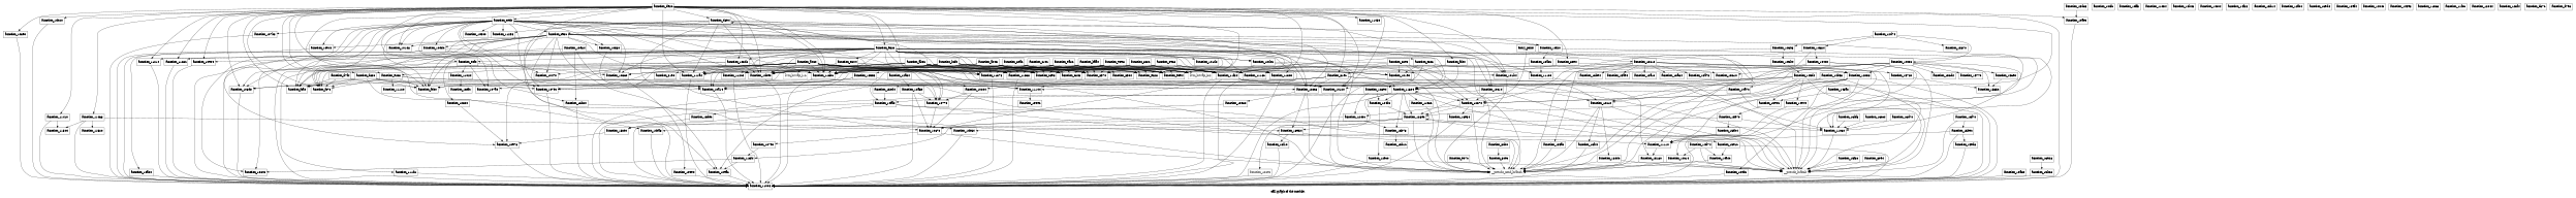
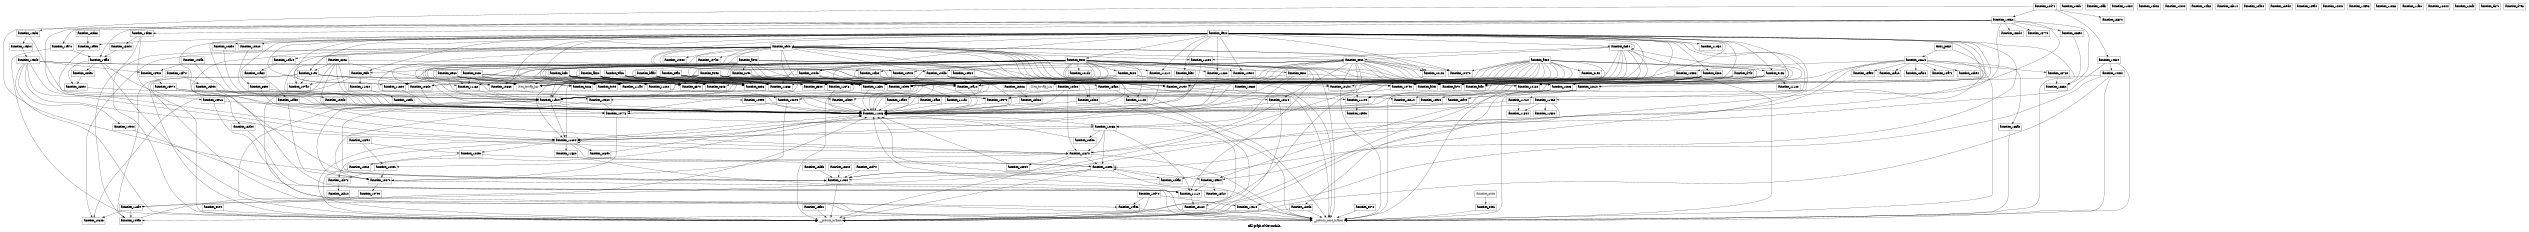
  digraph {
    label="Call graph of the module."
    node [shape=record]
    n1 [label="{function_e0f0}"]
    n2 [label="{function_107a4}"]
    n3 [label="{function_11024}"]
    n4 [label="{function_1084c}"]
    n5 [label="{function_10860}"]
    n6 [label="{function_13efc}"]
    n7 [label="{function_109e0}"]
    n8 [label="{function_e158}"]
    n9 [label="{function_10778}"]
    n10 [label="{function_fc7c}"]
    n11 [label="{function_fca0}"]
    n12 [label="{function_11120}"]
    n13 [label="{function_fd40}"]
    n14 [label="{function_10120}"]
    n15 [label="{function_1067c}"]
    n16 [color=gray50 fontcolor=gray50 label="{__pseudo_cond_branch}"]
    n17 [label="{function_10790}"]
    n18 [label="{function_113f4}"]
    n19 [label="{function_10c14}"]
    n20 [label="{function_11008}"]
    n21 [label="{function_12670}"]
    n22 [color=gray50 fontcolor=gray50 label="{__pseudo_branch}"]
    n23 [label="{function_128ec}"]
    n24 [label="{function_13e54}"]
    n25 [label="{function_1240c}"]
    n26 [label="{function_10cfc}"]
    n27 [label="{function_e228}"]
    n28 [label="{function_109ac}"]
    n29 [label="{function_e304}"]
    n30 [label="{function_10a14}"]
    n31 [label="{function_101b4}"]
    n32 [label="{function_111a4}"]
    n33 [label="{function_113bc}"]
    n34 [label="{function_11300}"]
    n35 [label="{function_10d0c}"]
    n36 [label="{function_11604}"]
    n37 [label="{function_11f24}"]
    n38 [label="{function_124bc}"]
-   n39 [label="{function_138ec}" fontcolor=gray50]
+   n39 [label="{function_138ec}"]
    n40 [label="{function_13b78}"]
    n41 [label="{function_1158c}"]
    n42 [label="{function_11060}"]
    n43 [label="{function_10944}"]
    n44 [label="{function_10ddc}"]
    n45 [label="{function_10a80}"]
    n46 [label="{function_13b20}"]
    n47 [label="{function_10e84}"]
    n48 [label="{function_e3cc}"]
    n49 [label="{function_10190}"]
    n50 [label="{function_12058}"]
    n51 [label="{function_11110}"]
    n52 [label="{function_13ebc}"]
    n53 [label="{function_e52c}"]
    n54 [label="{function_101d8}"]
    n55 [label="{function_10be0}"]
    n56 [label="{function_11214}"]
    n57 [label="{function_11100}"]
    n58 [label="{function_11144}"]
    n59 [label="{function_1128c}"]
    n60 [label="{function_108d0}"]
    n61 [label="{function_103dc}"]
    n62 [label="{function_e094}"]
    n63 [label="{function_11338}"]
    n64 [label="{function_10904}"]
    n65 [label="{function_112c4}"]
    n66 [color=gray50 fontcolor=gray50 label="{llvm_bswap_i32}"]
    n67 [label="{function_12c10}"]
    n68 [label="{function_11378}"]
    n69 [label="{function_c848}"]
    n70 [label="{function_c898}"]
    n71 [label="{function_15180}"]
    n72 [label="{function_159ec}"]
    n73 [label="{function_111dc}"]
    n74 [label="{function_134dc}"]
    n75 [label="{function_13f44}"]
    n76 [label="{function_10f20}"]
    n77 [label="{function_13a8c}"]
    n78 [label="{function_15610}"]
    n79 [label="{function_10978}"]
    n80 [label="{function_10500}"]
    n81 [label="{function_10580}"]
    n82 [label="{function_107b8}"]
    n83 [label="{function_10ff8}"]
    n84 [label="{function_10244}"]
    n85 [label="{function_11054}"]
    n86 [label="{function_107ec}"]
    n87 [label="{function_10380}"]
    n88 [label="{function_10890}"]
    n89 [label="{function_11258}"]
    n90 [label="{function_10aec}"]
    n91 [label="{function_10b20}"]
    n92 [label="{function_1116c}"]
    n93 [label="{function_fde0}"]
    n94 [label="{function_10b54}"]
    n95 [label="{function_e07c}"]
    n96 [label="{function_10ba8}"]
    n97 [label="{function_10148}"]
    n98 [label="{function_10470}"]
    n99 [label="{function_145d4}"]
    n100 [label="{function_14944}"]
    n101 [label="{function_1594c}"]
    n102 [label="{function_15970}"]
    n103 [label="{function_148ac}"]
    n104 [label="{function_14a4c}"]
    n105 [label="{function_14a7c}"]
    n106 [label="{function_14fa8}"]
    n107 [label="{function_15ce0}"]
    n108 [label="{function_15dec}"]
    n109 [label="{function_15e1c}"]
    n110 [label="{function_14b48}"]
    n111 [label="{function_14b58}"]
    n112 [label="{function_150d4}"]
    n113 [label="{function_14c04}"]
    n114 [label="{function_14c14}"]
    n115 [label="{function_14d74}"]
    n116 [label="{function_14f88}"]
    n117 [label="{function_15670}"]
    n118 [label="{function_15690}"]
    n119 [label="{function_1585c}"]
    n120 [label="{function_156d4}"]
    n121 [label="{function_15720}"]
    n122 [label="{function_15770}"]
    n123 [label="{function_15eb4}"]
    n124 [label="{function_15ae4}"]
    n125 [label="{function_15b14}"]
    n126 [label="{function_15b1c}"]
    n127 [label="{function_15b68}"]
    n128 [label="{function_15b9c}"]
    n129 [label="{function_15ed8}"]
    n130 [label="{function_15d38}"]
    n131 [label="{function_15f3c}"]
    n132 [color=gray50 fontcolor=gray50 label="{llvm_bswap_i16}"]
    n133 [label="{function_13954}"]
    n134 [label="{function_12894}"]
    n135 [label="{function_12ec0}"]
    n136 [label="{function_13f10}"]
    n137 [label="{function_12a04}"]
+   n138 [label="{function_12a14}"]
    n139 [label="{function_12a34}"]
    n140 [label="{function_12a50}"]
    n141 [label="{function_12cc8}"]
    n142 [label="{function_13e88}"]
    n143 [label="{function_13558}"]
    n144 [label="{function_135ac}"]
    n145 [label="{function_13618}"]
    n146 [label="{function_13a1c}"]
    n147 [label="{function_13a64}"]
    n148 [label="{function_13a78}"]
    n149 [label="{function_13be4}"]
    n150 [label="{function_139d4}"]
    n151 [label="{function_139f4}"]
    n152 [label="{function_13a30}"]
    n153 [label="{function_13bf8}"]
    n154 [label="{function_13cc4}"]
    n155 [label="{function_13d70}"]
    n156 [label="{function_13e28}"]
    n157 [label="{function_13f70}"]
    n158 [label="{function_1404c}"]
    n159 [label="{function_1405c}"]
    n160 [label="{function_14384}"]
    n161 [label="{function_14400}"]
    n162 [label="{function_143b8}"]
    n163 [label="{function_145b4}"]
    n164 [label="{function_14598}"]
    n165 [label="{function_12d74}"]
    n166 [label="{function_11410}"]
    n167 [label="{function_11544}"]
    n168 [label="{function_11454}"]
    n169 [label="{function_11468}"]
    n170 [label="{function_11520}"]
    n171 [label="{function_11568}"]
    n172 [label="{function_11f0c}"]
    n173 [label="{function_12044}"]
    n174 [label="{function_123f4}"]
    n175 [label="{function_8094}"]
-   n176 [label="{function_80b0}"]
+   n176 [label="{function_80b0}" fontcolor=gray50]
    n177 [label="{function_80ec}"]
    n178 [label="{entry_point}"]
    n179 [label="{function_8190}"]
    n180 [label="{function_81ec}"]
    n181 [label="{function_82e8}"]
    n182 [label="{function_8504}"]
    n183 [label="{function_8570}"]
    n184 [label="{function_85e0}"]
    n185 [label="{function_896c}"]
    n186 [label="{function_8c0c}"]
    n187 [label="{function_8eac}"]
    n188 [label="{function_9398}"]
    n189 [label="{function_9a2c}"]
    n190 [label="{function_a048}"]
    n191 [label="{function_a480}"]
    n192 [label="{function_ab3c}"]
    n193 [label="{function_b2f0}"]
    n194 [label="{function_baa4}"]
    n195 [label="{function_c19c}"]
    n196 [label="{function_c93c}"]
    n197 [label="{function_ced0}"]
    n198 [label="{function_d67c}"]
    n199 [label="{function_d694}"]
    n200 [label="{function_d7e8}"]
    n201 [label="{function_d7f4}"]
    n202 [label="{function_d83c}"]
    n203 [label="{function_d92c}"]
    n1 -> n2
    n1 -> n3
    n1 -> n4
    n1 -> n5
    n3 -> n6
    n5 -> n7
    n7 -> n20
    n8 -> n9
    n8 -> n10
    n8 -> n11
    n8 -> n12
    n8 -> n13
    n8 -> n14
    n9 -> n15
    n14 -> n16
    n15 -> n16
    n15 -> n17
    n17 -> n18
    n18 -> n4
    n18 -> n28
    n19 -> n20
    n19 -> n21
    n19 -> n22
    n21 -> n16
    n21 -> n22
    n21 -> n23
    n21 -> n24
    n21 -> n25
    n23 -> n16
    n23 -> n18
    n23 -> n22
    n23 -> n23
    n23 -> n42
    n23 -> n96
    n23 -> n133
    n24 -> n20
    n25 -> n15
    n25 -> n40
    n28 -> n20
    n29 -> n16
    n29 -> n30
    n29 -> n31
    n29 -> n32
    n29 -> n33
    n30 -> n20
    n31 -> n16
    n32 -> n20
    n33 -> n20
    n34 -> n20
    n35 -> n21
    n35 -> n36
    n35 -> n37
    n36 -> n20
    n36 -> n21
    n36 -> n22
    n36 -> n23
    n36 -> n36
    n36 -> n38
    n36 -> n39
    n36 -> n40
    n36 -> n41
    n37 -> n15
    n37 -> n20
    n37 -> n22
    n37 -> n36
    n37 -> n42
    n38 -> n23
    n38 -> n135
    n39 -> n20
    n40 -> n126
    n41 -> n16
    n42 -> n22
    n43 -> n20
    n44 -> n20
    n44 -> n35
    n44 -> n45
    n44 -> n46
    n45 -> n20
    n46 -> n16
    n46 -> n20
    n47 -> n20
    n47 -> n30
    n47 -> n35
    n47 -> n46
    n48 -> n14
    n48 -> n36
    n48 -> n49
    n48 -> n50
    n49 -> n16
-   n50 -> n20
+   n20 -> n50
    n50 -> n21
    n50 -> n22
    n50 -> n23
    n50 -> n36
    n50 -> n51
    n50 -> n52
    n51 -> n71
    n52 -> n20
    n53 -> n1
    n53 -> n5
    n53 -> n9
    n53 -> n10
    n53 -> n11
    n53 -> n13
    n53 -> n16
    n53 -> n20
    n53 -> n29
    n53 -> n30
    n53 -> n32
    n53 -> n33
    n53 -> n34
    n53 -> n37
    n53 -> n48
    n53 -> n51
    n53 -> n54
    n53 -> n55
    n53 -> n56
    n53 -> n57
    n53 -> n58
    n53 -> n59
    n53 -> n60
    n53 -> n61
    n53 -> n62
    n53 -> n63
    n53 -> n64
    n53 -> n65
    n53 -> n66
    n53 -> n67
    n53 -> n68
    n53 -> n69
    n53 -> n70
    n55 -> n20
    n56 -> n20
    n57 -> n71
    n58 -> n72
    n59 -> n20
    n60 -> n20
    n61 -> n20
    n61 -> n32
    n61 -> n33
    n61 -> n55
    n61 -> n73
    n63 -> n20
    n64 -> n20
    n65 -> n20
    n67 -> n16
    n67 -> n22
    n67 -> n74
    n67 -> n75
    n68 -> n20
    n71 -> n16
    n71 -> n22
    n73 -> n20
    n74 -> n16
    n74 -> n22
    n75 -> n20
    n76 -> n22
    n76 -> n77
    n77 -> n20
    n77 -> n57
    n77 -> n78
    n79 -> n20
    n81 -> n9
    n81 -> n15
    n82 -> n20
    n84 -> n9
    n84 -> n15
    n86 -> n20
    n87 -> n79
    n88 -> n20
    n89 -> n20
    n90 -> n20
    n91 -> n20
    n92 -> n20
    n93 -> n36
    n93 -> n49
    n94 -> n20
    n95 -> n16
    n96 -> n20
    n99 -> n20
    n99 -> n21
    n99 -> n22
    n99 -> n30
    n99 -> n36
    n99 -> n86
    n99 -> n100
    n99 -> n101
    n100 -> n51
    n101 -> n102
    n102 -> n42
    n102 -> n94
    n102 -> n123
    n103 -> n20
    n103 -> n101
    n104 -> n16
    n105 -> n22
    n105 -> n106
    n106 -> n16
    n106 -> n107
    n106 -> n108
    n106 -> n109
    n107 -> n79
    n108 -> n107
    n109 -> n20
    n109 -> n104
    n111 -> n16
    n111 -> n22
    n111 -> n112
    n112 -> n106
    n114 -> n16
    n114 -> n22
    n115 -> n22
    n115 -> n104
    n115 -> n114
    n118 -> n119
    n121 -> n119
    n123 -> n51
    n127 -> n20
    n128 -> n20
    n128 -> n51
    n128 -> n129
    n129 -> n20
    n130 -> n90
    n131 -> n22
    n133 -> n51
    n133 -> n136
    n134 -> n25
    n134 -> n38
    n135 -> n20
    n135 -> n22
    n136 -> n20
+   n138 -> n139
    n139 -> n140
    n140 -> n9
    n140 -> n15
    n140 -> n20
    n141 -> n16
    n141 -> n133
    n141 -> n142
    n142 -> n20
    n143 -> n16
    n143 -> n30
    n143 -> n86
    n144 -> n16
    n145 -> n16
    n145 -> n22
    n145 -> n42
    n145 -> n67
    n145 -> n121
    n145 -> n124
    n145 -> n143
    n145 -> n144
    n145 -> n146
    n145 -> n147
    n145 -> n148
    n145 -> n149
    n152 -> n20
    n153 -> n42
    n154 -> n42
    n155 -> n42
    n156 -> n127
    n157 -> n22
    n157 -> n128
    n159 -> n36
    n159 -> n42
    n159 -> n50
    n159 -> n78
    n159 -> n105
    n159 -> n106
    n159 -> n111
    n159 -> n118
    n159 -> n119
    n159 -> n120
    n159 -> n122
    n160 -> n16
    n160 -> n21
    n160 -> n161
    n161 -> n16
    n161 -> n22
    n161 -> n55
    n161 -> n114
    n162 -> n37
    n162 -> n163
    n163 -> n99
    n165 -> n117
    n165 -> n159
    n165 -> n160
    n165 -> n162
    n166 -> n20
    n166 -> n167
    n169 -> n20
    n169 -> n133
    n169 -> n167
    n169 -> n170
    n175 -> n22
    n176 -> n177
    n177 -> n16
    n178 -> n23
    n178 -> n145
    n180 -> n2
    n180 -> n22
    n180 -> n28
    n180 -> n60
    n180 -> n67
    n180 -> n141
    n181 -> n16
    n181 -> n20
    n181 -> n21
    n181 -> n37
    n181 -> n49
    n181 -> n66
    n181 -> n180
    n182 -> n58
    n183 -> n84
    n184 -> n37
    n184 -> n50
    n185 -> n27
    n185 -> n32
    n185 -> n33
    n185 -> n34
    n185 -> n37
    n185 -> n62
    n185 -> n66
    n185 -> n92
    n185 -> n183
    n186 -> n27
    n186 -> n32
    n186 -> n33
    n186 -> n34
    n186 -> n37
    n186 -> n62
    n186 -> n66
    n186 -> n92
    n186 -> n183
    n187 -> n27
    n187 -> n33
    n187 -> n37
    n187 -> n55
    n187 -> n62
    n187 -> n63
    n187 -> n66
    n187 -> n68
    n187 -> n69
    n187 -> n70
    n187 -> n132
    n187 -> n183
    n188 -> n27
    n188 -> n33
    n188 -> n37
    n188 -> n49
    n188 -> n55
    n188 -> n62
    n188 -> n63
    n188 -> n66
    n188 -> n68
    n188 -> n69
    n188 -> n70
    n188 -> n183
    n189 -> n27
    n189 -> n33
    n189 -> n37
    n189 -> n55
    n189 -> n62
    n189 -> n63
    n189 -> n66
    n189 -> n68
    n189 -> n69
    n189 -> n70
    n189 -> n183
    n190 -> n10
    n190 -> n13
    n190 -> n33
    n190 -> n37
    n190 -> n49
    n190 -> n55
    n190 -> n62
    n190 -> n63
    n190 -> n66
    n190 -> n68
-   n190 -> n69
+   n190 -> n195
    n190 -> n70
    n190 -> n183
    n191 -> n8
    n191 -> n10
    n191 -> n11
    n191 -> n13
    n191 -> n14
    n191 -> n33
    n191 -> n37
    n191 -> n49
    n191 -> n55
    n191 -> n58
    n191 -> n62
    n191 -> n63
    n191 -> n68
    n191 -> n69
    n191 -> n70
    n191 -> n79
    n191 -> n86
    n191 -> n98
    n191 -> n132
    n191 -> n179
    n191 -> n183
    n192 -> n5
    n192 -> n27
    n192 -> n30
    n192 -> n32
    n192 -> n33
    n192 -> n36
    n192 -> n37
    n192 -> n55
    n192 -> n62
    n192 -> n63
    n192 -> n65
    n192 -> n68
    n192 -> n69
    n192 -> n70
    n192 -> n183
    n193 -> n5
    n193 -> n27
    n193 -> n30
    n193 -> n32
    n193 -> n33
    n193 -> n36
    n193 -> n37
    n193 -> n55
    n193 -> n62
    n193 -> n63
    n193 -> n65
    n193 -> n66
    n193 -> n68
    n193 -> n69
    n193 -> n70
    n193 -> n183
    n194 -> n27
    n194 -> n33
    n194 -> n37
    n194 -> n55
    n194 -> n62
    n194 -> n63
    n194 -> n66
    n194 -> n68
    n194 -> n69
    n194 -> n70
    n194 -> n182
    n194 -> n183
    n195 -> n33
    n195 -> n37
    n195 -> n55
    n195 -> n62
    n195 -> n63
    n195 -> n66
    n195 -> n68
    n195 -> n69
    n195 -> n70
    n195 -> n182
    n195 -> n183
    n196 -> n10
    n196 -> n11
    n196 -> n13
    n196 -> n14
    n196 -> n19
    n196 -> n28
    n196 -> n31
    n196 -> n42
    n196 -> n43
    n196 -> n44
    n196 -> n55
    n196 -> n76
    n196 -> n81
    n196 -> n84
    n196 -> n86
    n196 -> n87
    n196 -> n97
    n196 -> n98
    n196 -> n141
    n197 -> n2
    n197 -> n4
    n197 -> n5
    n197 -> n10
    n197 -> n11
    n197 -> n13
    n197 -> n16
    n197 -> n19
    n197 -> n28
    n197 -> n31
    n197 -> n33
    n197 -> n36
    n197 -> n43
    n197 -> n44
    n197 -> n55
    n197 -> n60
    n197 -> n76
    n197 -> n79
    n197 -> n80
    n197 -> n81
    n197 -> n82
    n197 -> n86
    n197 -> n89
    n197 -> n92
    n197 -> n97
    n197 -> n98
+   n197 -> n138
    n197 -> n141
    n197 -> n196
    n199 -> n20
    n199 -> n30
    n199 -> n32
    n199 -> n33
    n199 -> n55
    n199 -> n68
    n199 -> n89
    n199 -> n92
    n199 -> n141
    n199 -> n196
    n199 -> n199
    n201 -> n10
    n201 -> n11
    n201 -> n13
    n201 -> n58
    n202 -> n10
    n202 -> n11
    n202 -> n13
    n202 -> n60
    n202 -> n67
    n202 -> n86
    n202 -> n94
    n202 -> n141
    n203 -> n1
    n203 -> n8
    n203 -> n9
    n203 -> n10
    n203 -> n11
    n203 -> n13
    n203 -> n14
    n203 -> n16
    n203 -> n20
    n203 -> n30
    n203 -> n31
    n203 -> n32
    n203 -> n33
    n203 -> n34
    n203 -> n53
    n203 -> n55
    n203 -> n56
    n203 -> n59
    n203 -> n60
    n203 -> n61
    n203 -> n62
    n203 -> n64
    n203 -> n88
    n203 -> n90
    n203 -> n91
    n203 -> n93
    n203 -> n96
    n203 -> n97
    n203 -> n141
    n203 -> n166
    n203 -> n168
    n203 -> n169
    n203 -> n180
    n203 -> n184
    n203 -> n197
    n203 -> n199
    n203 -> n202
  }
